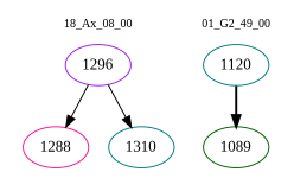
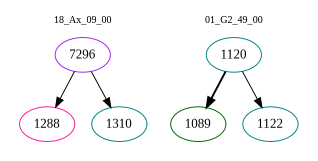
  digraph {
    fontname="Liberation Serif"
    node [color=teal fontname="Liberation Serif"]
    edge [color=black fontname="Liberation Serif" style=solid]
-   n1 [color=purple label=1296]
+   n1 [color=purple label=7296]
    n2 [color=deeppink label=1288]
    n3 [label=1310]
    n4 [label=1120]
    n5 [color=darkgreen label=1089]
+   n6 [label=1122]
    subgraph cluster_1 {
      color=white
      fontsize=10
-     label="18_Ax_08_00"
+     label="18_Ax_09_00"
      n1
      n2
      n3
    }
    subgraph cluster_2 {
      color=white
      fontsize=10
      label="01_G2_49_00"
      n4
      n5
+     n6
    }
    n1 -> n2
    n1 -> n3
    n4 -> n5 [style=bold]
+   n4 -> n6
  }
